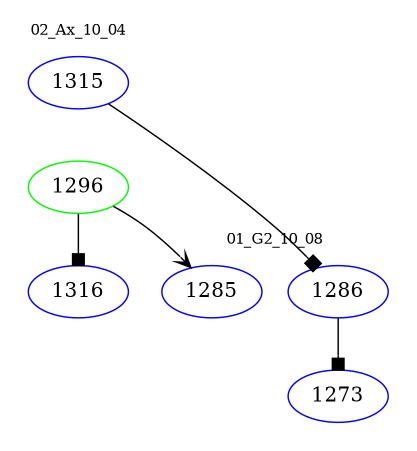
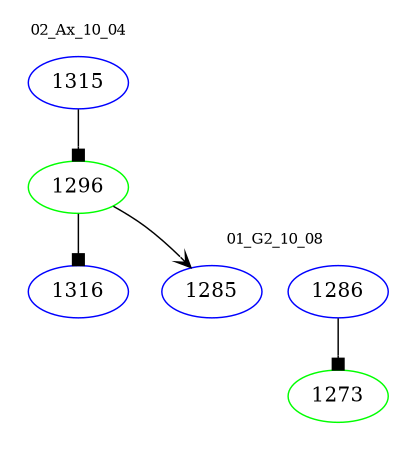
  digraph {
    node [color=blue]
    edge [arrowhead=box color=black]
    n1 [label=1315]
    n2 [color=green label=1296]
    n3 [label=1316]
    n4 [label=1286]
-   n5 [label=1273]
+   n5 [color=green label=1273]
    n6 [label=1285]
    subgraph cluster_1 {
      color=white
      fontsize=10
      label="02_Ax_10_04"
      n1
      n2
      n3
    }
    subgraph cluster_2 {
      color=white
      fontsize=10
      label="01_G2_10_08"
      n4
      n5
      n6
    }
-   n1 -> n4
+   n1 -> n2
    n2 -> n3
    n2 -> n6 [arrowhead=vee]
    n4 -> n5
  }
